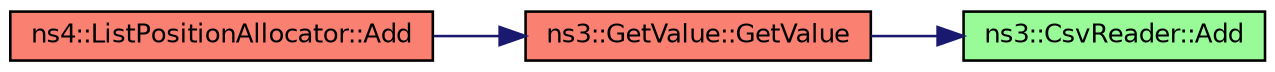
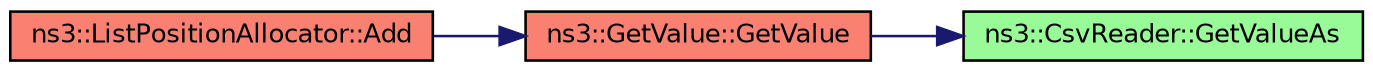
  digraph {
    rankdir=RL
    node [color=black fillcolor=salmon fontname=Helvetica fontsize=10 shape=record style=filled]
    edge [color=midnightblue dir=back fontname=Helvetica fontsize=10 labelfontname=Helvetica labelfontsize=10 style=solid]
-   n1 [fillcolor=palegreen fontcolor=black height=0.2 label="ns3::CsvReader::Add" width=0.4]
+   n1 [fillcolor=palegreen fontcolor=black height=0.2 label="ns3::CsvReader::GetValueAs" width=0.4]
    n2 [height=0.2 label="ns3::GetValue::GetValue" width=0.4]
-   n3 [height=0.2 label="ns4::ListPositionAllocator::Add" width=0.4]
+   n3 [height=0.2 label="ns3::ListPositionAllocator::Add" width=0.4]
    n1 -> n2
    n2 -> n3
  }
